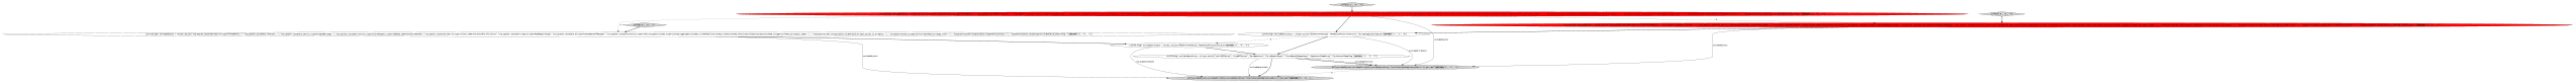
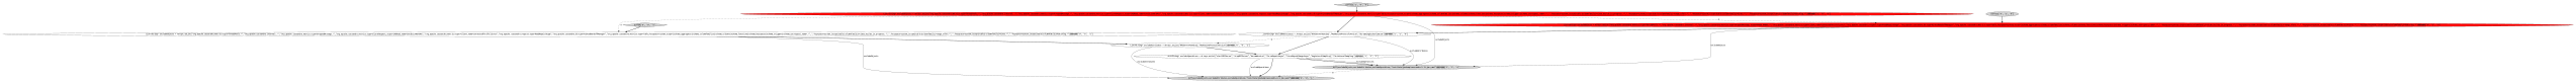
  digraph {
    fontname="Liberation Mono"
    node [fillcolor=lightgray shape=ellipse style=filled fontname="Liberation Mono"]
    edge [style=bold fontname="Liberation Mono"]
    n1 [label="diff30['0', '0', '1']" shape=diamond]
    n2 [fillcolor=white label="List<String> excludeObjects = Arrays.asList(\"org.apache.cassandra.metrics:type=ThreadPools.*\",\"org.apache.cassandra.internal:.*\",\"org.apache.cassandra.metrics:type=DroppedMessage.*\",\"org.apache.cassandra.metrics:type=ClientRequest,scope=CASRead,name=ConditionNotMet\",\"org.apache.cassandra.metrics:type=Client,name=connectedThriftClients\",\"org.apache.cassandra.request:type=ReadRepairStage\",\"org.apache.cassandra.db:type=HintedHandoffManager\",\"org.apache.cassandra.metrics:type=Table,keyspace=system,scope=(schema_aggregates|schema_columnfamilies|schema_columns|schema_functions|schema_keyspaces|schema_triggers|schema_usertypes),name=.*\",\".*keyspace=system,(scope|table|columnfamily)=views_builds_in_progress.*\",\".*keyspace=system,(scope|table|columnfamily)=range_xfers.*\",\".*keyspace=system,(scope|table|columnfamily)=hints.*\",\".*keyspace=system,(scope|table|columnfamily)=batchlog.*\")@@@3@@@['0', '0', '1']"]
    n3 [fillcolor=white label="List<String> excludeAttributes = Arrays.asList(\"RPCServerRunning\",\"MaxNativeProtocolVersion\")@@@4@@@['0', '0', '1']"]
    n4 [label="diff(excludeObjects,excludeAttributes,excludeOperations,\"test/data/jmxdump/cassandra-3.0-jmx.yaml\")@@@6@@@['0', '0', '1']"]
    n5 [fillcolor=white label="List<String> excludeOperations = Arrays.asList(\"startRPCServer\",\"stopRPCServer\",\"decommission\",\"forceRepairAsync\",\"forceRepairRangeAsync\",\"beginLocalSampling\",\"finishLocalSampling\")@@@5@@@['1', '1', '1']"]
    n6 [label="diff311['1', '0', '0']" shape=diamond]
    n7 [fillcolor=red label="List<String> excludeObjects = Arrays.asList(\"org.apache.cassandra.metrics:type=ThreadPools.*\",\"org.apache.cassandra.internal:.*\",\"org.apache.cassandra.metrics:type=DroppedMessage.*\",\"org.apache.cassandra.metrics:type=ClientRequest,scope=CASRead,name=ConditionNotMet\",\"org.apache.cassandra.metrics:type=Client,name=connectedThriftClients\",\"org.apache.cassandra.request:type=ReadRepairStage\",\"org.apache.cassandra.db:type=HintedHandoffManager\",\"org.apache.cassandra.metrics:type=Table,keyspace=system,scope=(schema_aggregates|schema_columnfamilies|schema_columns|schema_functions|schema_keyspaces|schema_triggers|schema_usertypes),name=.*\",\".*keyspace=system,(scope|table|columnfamily)=views_builds_in_progress.*\",\".*keyspace=system,(scope|table|columnfamily)=range_xfers.*\",\".*keyspace=system,(scope|table|columnfamily)=hints.*\",\".*keyspace=system,(scope|table|columnfamily)=batchlog.*\")@@@3@@@['1', '0', '0']"]
    n8 [fillcolor=red label="List<String> excludeObjects = Arrays.asList(\"org.apache.cassandra.metrics:type=ThreadPools.*\",\"org.apache.cassandra.internal:.*\",\"org.apache.cassandra.metrics:type=DroppedMessage,scope=PAGED_RANGE.*\",\"org.apache.cassandra.metrics:type=Client,name=connectedThriftClients\",\"org.apache.cassandra.request:type=ReadRepairStage\",\"org.apache.cassandra.db:type=HintedHandoffManager\",\"org.apache.cassandra.metrics:type=Table,keyspace=system,scope=(schema_aggregates|schema_columnfamilies|schema_columns|schema_functions|schema_keyspaces|schema_triggers|schema_usertypes),name=.*\",\".*keyspace=system,(scope|table|columnfamily)=views_builds_in_progress.*\",\".*keyspace=system,(scope|table|columnfamily)=range_xfers.*\",\".*keyspace=system,(scope|table|columnfamily)=hints.*\",\".*keyspace=system,(scope|table|columnfamily)=batchlog.*\")@@@3@@@['0', '1', '0']"]
    n9 [fillcolor=white label="List<String> excludeAttributes = Arrays.asList(\"RPCServerRunning\",\"MaxNativeProtocolVersion\",\"StreamingSocketTimeout\")@@@4@@@['1', '1', '0']"]
    n10 [label="diff(excludeObjects,excludeAttributes,excludeOperations,\"test/data/jmxdump/cassandra-3.11-jmx.yaml\")@@@6@@@['1', '1', '0']"]
-   n11 [label="diff311['0', '1', '0']" shape=diamond]
+   n11 [label="diff311['0', '1', '0']"]
    n1 -> n2
    n2 -> n3
    n2 -> n4 [label=excludeObjects style=solid]
    n3 -> n4 [label=excludeAttributes style=solid]
    n3 -> n5
    n5 -> n4
    n5 -> n4 [label=excludeOperations style=solid]
    n5 -> n10
    n5 -> n10 [label=excludeOperations style=solid]
    n6 -> n7
    n7 -> n2 [label=0 style=dashed]
    n7 -> n8 [label=0 style=dashed]
    n7 -> n9
    n7 -> n10 [label=excludeObjects style=solid]
    n8 -> n9
    n8 -> n10 [label=excludeObjects style=solid]
    n9 -> n3 [label=0 style=dashed]
    n9 -> n5
    n9 -> n10 [label=excludeAttributes style=solid]
    n10 -> n4 [label=0 style=dashed]
    n11 -> n8
  }
